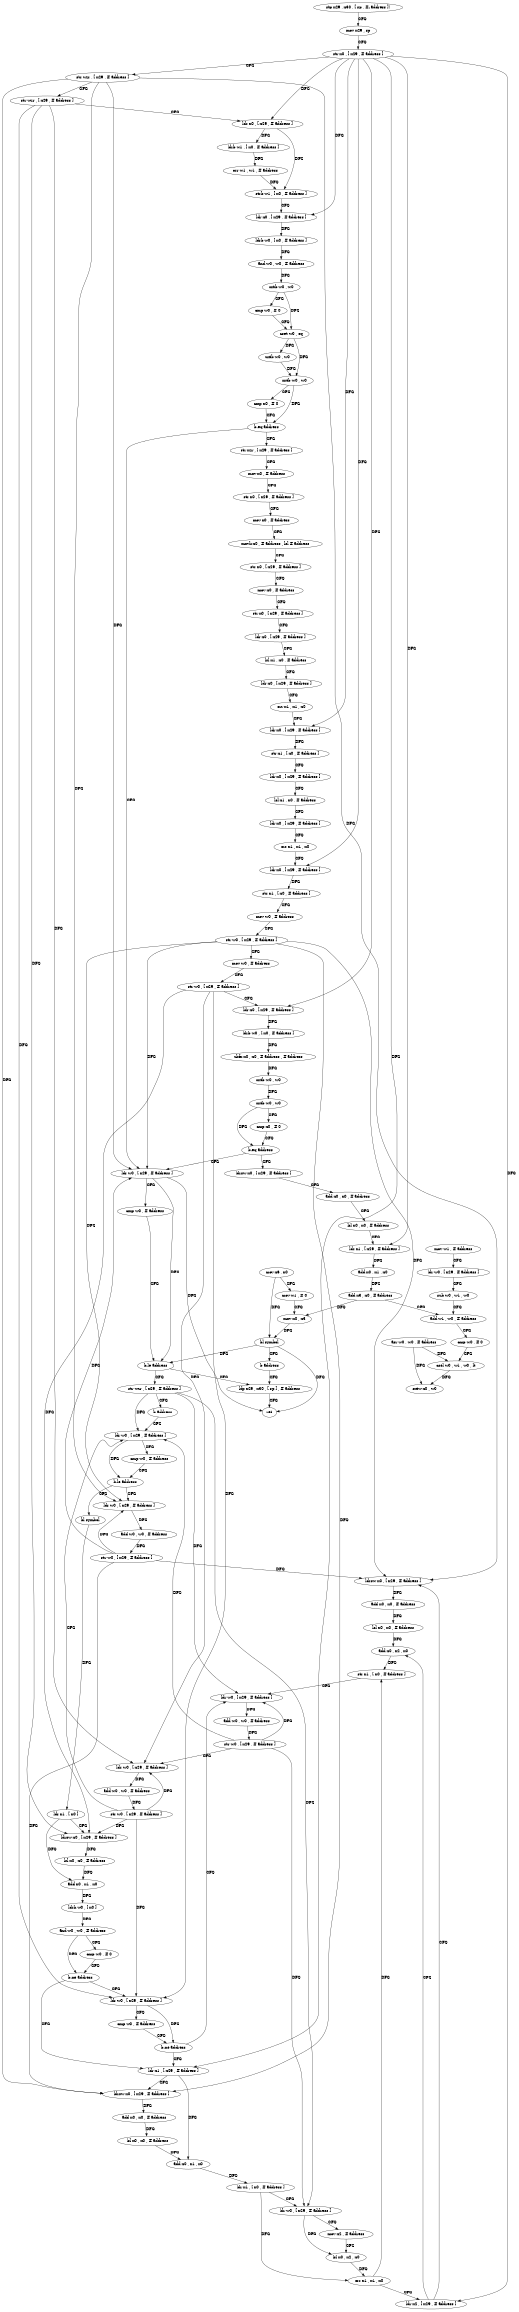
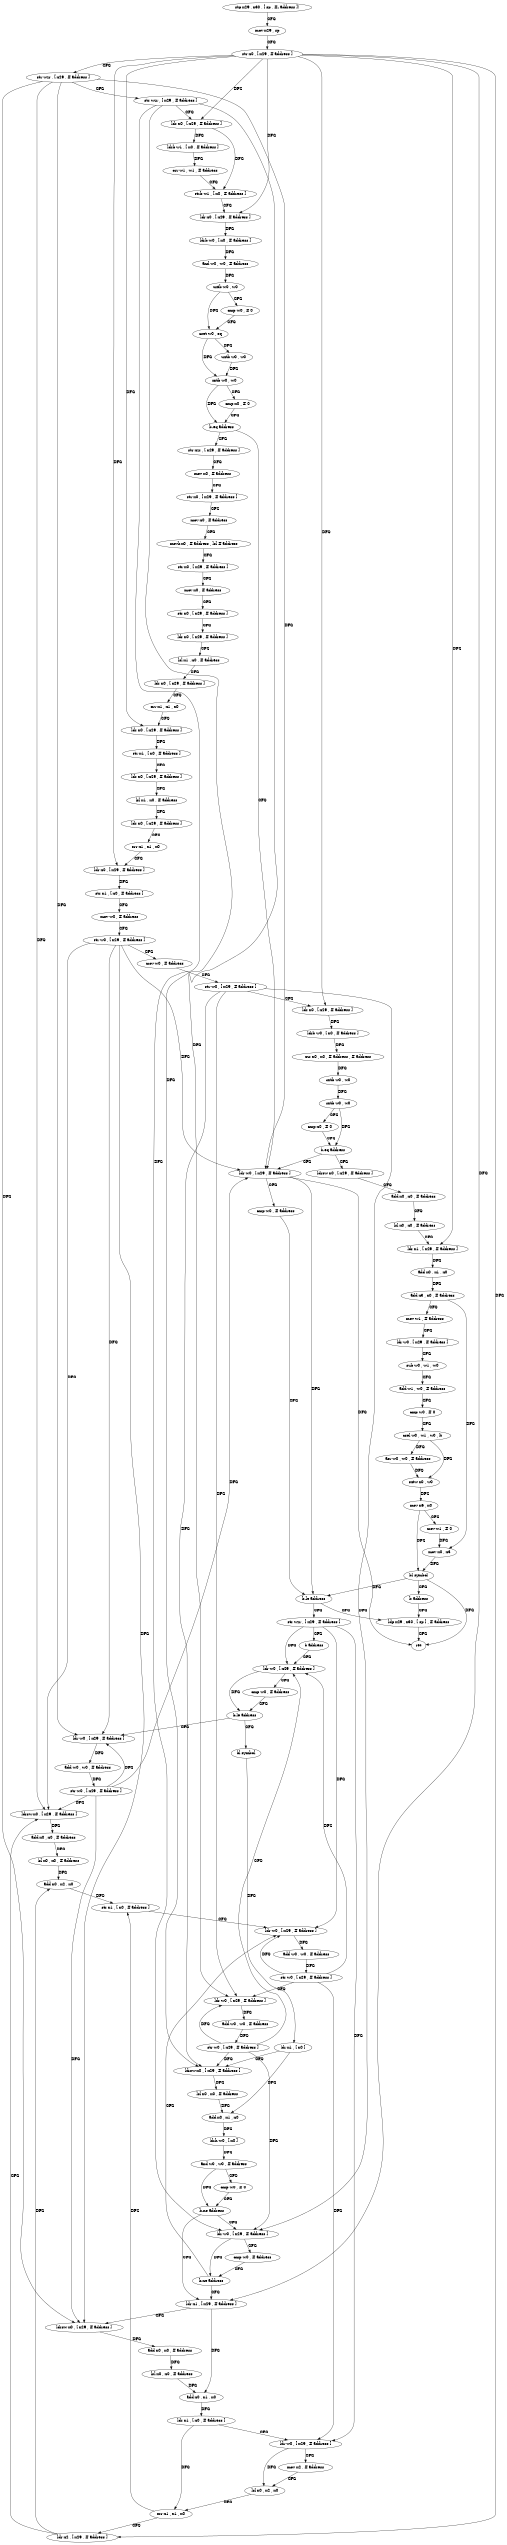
  digraph {
    n1 [label="stp x29 , x30 , [ sp , #- address ]!"]
    n2 [label="mov x29 , sp"]
    n3 [label="str x0 , [ x29 , # address ]"]
    n4 [label="str wzr , [ x29 , # address ]"]
    n5 [label="ldr x0 , [ x29 , # address ]"]
    n6 [label="ldr x0 , [ x29 , # address ]"]
    n7 [label="ldr x0 , [ x29 , # address ]"]
    n8 [label="ldr x0 , [ x29 , # address ]"]
    n9 [label="ldr x0 , [ x29 , # address ]"]
    n10 [label="ldr x1 , [ x29 , # address ]"]
    n11 [label="ldr x1 , [ x29 , # address ]"]
    n12 [label="ldr x2 , [ x29 , # address ]"]
    n13 [label="str wzr , [ x29 , # address ]"]
    n14 [label="ldr w0 , [ x29 , # address ]"]
    n15 [label="ldr w0 , [ x29 , # address ]"]
    n16 [label="ldrsw x0 , [ x29 , # address ]"]
    n17 [label="ldrsw x0 , [ x29 , # address ]"]
    n18 [label="ldrb w1 , [ x0 , # address ]"]
    n19 [label="strb w1 , [ x0 , # address ]"]
    n20 [label="ldrb w0 , [ x0 , # address ]"]
    n21 [label="str x1 , [ x0 , # address ]"]
    n22 [label="str x1 , [ x0 , # address ]"]
    n23 [label="ldrb w0 , [ x0 , # address ]"]
    n24 [label="add x0 , x1 , x0"]
    n25 [label="add x0 , x1 , x0"]
    n26 [label="add x0 , x2 , x0"]
    n27 [label="ldrsw x0 , [ x29 , # address ]"]
    n28 [label="ldr w0 , [ x29 , # address ]"]
    n29 [label="ldr w0 , [ x29 , # address ]"]
    n30 [label="cmp w0 , # address"]
    n31 [label="b.le address"]
    n32 [label=ret]
    n33 [label="add w0 , w0 , # address"]
    n34 [label="add x0 , x0 , # address"]
    n35 [label="add x0 , x0 , # address"]
    n36 [label="lsl x0 , x0 , # address"]
    n37 [label="cmp w0 , # address"]
    n38 [label="b.ne address"]
    n39 [label="add w0 , w0 , # address"]
    n40 [label="orr w1 , w1 , # address"]
    n41 [label="and w0 , w0 , # address"]
    n42 [label="uxtb w0 , w0"]
    n43 [label="cmp w0 , # 0"]
    n44 [label="cset w0 , eq"]
    n45 [label="uxtb w0 , w0"]
    n46 [label="uxtb w0 , w0"]
    n47 [label="cmp x0 , # 0"]
    n48 [label="b.eq address"]
    n49 [label="str xzr , [ x29 , # address ]"]
    n50 [label="mov x0 , # address"]
    n51 [label="str wzr , [ x29 , # address ]"]
    n52 [label="ldp x29 , x30 , [ sp ] , # address"]
    n53 [label="str x0 , [ x29 , # address ]"]
    n54 [label="b address"]
    n55 [label="ldr w0 , [ x29 , # address ]"]
    n56 [label="ldr w0 , [ x29 , # address ]"]
    n57 [label="ldr w0 , [ x29 , # address ]"]
    n58 [label="cmp w0 , # address"]
    n59 [label="b.le address"]
    n60 [label="mov x2 , # address"]
    n61 [label="lsl x0 , x2 , x0"]
    n62 [label="add w0 , w0 , # address"]
    n63 [label="mov x0 , # address"]
    n64 [label="movk x0 , # address , lsl # address"]
    n65 [label="str x0 , [ x29 , # address ]"]
    n66 [label="mov x0 , # address"]
    n67 [label="str x0 , [ x29 , # address ]"]
    n68 [label="ldr x0 , [ x29 , # address ]"]
    n69 [label="lsl x1 , x0 , # address"]
    n70 [label="ldr x0 , [ x29 , # address ]"]
    n71 [label="orr x1 , x1 , x0"]
    n72 [label="ldr x0 , [ x29 , # address ]"]
    n73 [label="lsl x1 , x0 , # address"]
    n74 [label="ldr x0 , [ x29 , # address ]"]
    n75 [label="orr x1 , x1 , x0"]
    n76 [label="mov w0 , # address"]
    n77 [label="str w0 , [ x29 , # address ]"]
    n78 [label="mov w0 , # address"]
    n79 [label="str w0 , [ x29 , # address ]"]
-   n80 [label="ubfx x0 , x0 , # address , # address"]
+   n80 [label="xzr x0 , x0 , # address , # address"]
    n81 [label="uxtb w0 , w0"]
    n82 [label="uxtb w0 , w0"]
    n83 [label="cmp x0 , # 0"]
    n84 [label="b.eq address"]
    n85 [label="ldrsw x0 , [ x29 , # address ]"]
    n86 [label="add x0 , x0 , # address"]
    n87 [label="lsl x0 , x0 , # address"]
    n88 [label="bl symbol"]
    n89 [label="add x3 , x0 , # address"]
    n90 [label="mov w1 , # address"]
    n91 [label="mov x0 , x3"]
    n92 [label="ldr w0 , [ x29 , # address ]"]
    n93 [label="bl symbol"]
    n94 [label="sub w0 , w1 , w0"]
    n95 [label="add w1 , w0 , # address"]
    n96 [label="cmp w0 , # 0"]
    n97 [label="csel w0 , w1 , w0 , lt"]
    n98 [label="asr w0 , w0 , # address"]
    n99 [label="sxtw x0 , w0"]
    n100 [label="mov x6 , x0"]
    n101 [label="mov w1 , # 0"]
    n102 [label="b address"]
    n103 [label="ldr x1 , [ x0 ]"]
    n104 [label="add x0 , x1 , x0"]
    n105 [label="str w0 , [ x29 , # address ]"]
    n106 [label="ldrh w0 , [ x0 ]"]
    n107 [label="and w0 , w0 , # address"]
    n108 [label="cmp w0 , # 0"]
    n109 [label="b.ne address"]
    n110 [label="ldr x1 , [ x0 , # address ]"]
    n111 [label="lsl x0 , x0 , # address"]
    n112 [label="orr x1 , x1 , x0"]
    n113 [label="str x1 , [ x0 , # address ]"]
    n114 [label="lsl x0 , x0 , # address"]
    n115 [label="str w0 , [ x29 , # address ]"]
    n116 [label="str w0 , [ x29 , # address ]"]
    n1 -> n2 [label=CFG]
    n2 -> n3 [label=CFG]
    n3 -> n4 [label=CFG]
    n3 -> n5 [label=DFG]
    n3 -> n6 [label=DFG]
    n3 -> n7 [label=DFG]
    n3 -> n8 [label=DFG]
    n3 -> n9 [label=DFG]
    n3 -> n10 [label=DFG]
    n3 -> n11 [label=DFG]
    n3 -> n12 [label=DFG]
    n4 -> n13 [label=CFG]
    n4 -> n14 [label=DFG]
    n4 -> n15 [label=DFG]
    n4 -> n16 [label=DFG]
    n4 -> n17 [label=DFG]
    n5 -> n18 [label=DFG]
    n5 -> n19 [label=DFG]
    n6 -> n20 [label=DFG]
    n7 -> n21 [label=DFG]
    n8 -> n22 [label=DFG]
    n9 -> n23 [label=DFG]
    n10 -> n24 [label=DFG]
    n11 -> n16 [label=CFG]
    n11 -> n25 [label=DFG]
    n12 -> n17 [label=CFG]
-   n12 -> n26 [label=CFG]
+   n12 -> n26 [label=DFG]
    n13 -> n5 [label=CFG]
    n13 -> n27 [label=DFG]
    n13 -> n28 [label=DFG]
    n13 -> n29 [label=DFG]
    n14 -> n30 [label=CFG]
    n14 -> n31 [label=DFG]
    n14 -> n32 [label=DFG]
    n15 -> n33 [label=DFG]
    n16 -> n34 [label=DFG]
    n17 -> n35 [label=DFG]
    n18 -> n40 [label=DFG]
    n19 -> n6 [label=CFG]
    n20 -> n41 [label=DFG]
    n21 -> n72 [label=CFG]
    n22 -> n76 [label=CFG]
    n23 -> n80 [label=DFG]
    n24 -> n89 [label=DFG]
    n25 -> n110 [label=DFG]
    n26 -> n113 [label=DFG]
    n27 -> n36 [label=DFG]
    n28 -> n37 [label=CFG]
    n28 -> n38 [label=DFG]
    n29 -> n39 [label=DFG]
    n30 -> n31 [label=CFG]
    n31 -> n51 [label=CFG]
    n31 -> n52 [label=CFG]
    n33 -> n105 [label=DFG]
    n34 -> n111 [label=DFG]
    n35 -> n114 [label=DFG]
    n36 -> n104 [label=DFG]
    n37 -> n38 [label=CFG]
    n38 -> n11 [label=CFG]
    n38 -> n57 [label=CFG]
    n39 -> n116 [label=DFG]
-   n40 -> n19 [label=DFG]
+   n40 -> n19 [label=CFG]
    n41 -> n42 [label=DFG]
    n42 -> n43 [label=CFG]
    n42 -> n44 [label=DFG]
    n43 -> n44 [label=CFG]
    n44 -> n45 [label=DFG]
    n44 -> n46 [label=DFG]
    n45 -> n46 [label=DFG]
    n46 -> n47 [label=CFG]
    n46 -> n48 [label=DFG]
    n47 -> n48 [label=CFG]
    n48 -> n14 [label=CFG]
    n48 -> n49 [label=CFG]
    n49 -> n50 [label=CFG]
    n50 -> n53 [label=CFG]
    n51 -> n54 [label=CFG]
    n51 -> n55 [label=DFG]
    n51 -> n56 [label=DFG]
    n51 -> n57 [label=DFG]
    n52 -> n32 [label=CFG]
    n53 -> n63 [label=CFG]
    n54 -> n55 [label=CFG]
    n55 -> n58 [label=CFG]
    n55 -> n59 [label=DFG]
    n56 -> n60 [label=CFG]
    n56 -> n61 [label=DFG]
    n57 -> n62 [label=DFG]
    n58 -> n59 [label=CFG]
    n59 -> n15 [label=CFG]
    n59 -> n88 [label=CFG]
    n60 -> n61 [label=CFG]
    n61 -> n112 [label=DFG]
    n62 -> n115 [label=DFG]
    n63 -> n64 [label=CFG]
    n64 -> n65 [label=CFG]
    n65 -> n66 [label=CFG]
    n66 -> n67 [label=CFG]
    n67 -> n68 [label=CFG]
    n68 -> n69 [label=CFG]
    n69 -> n70 [label=CFG]
    n70 -> n71 [label=CFG]
    n71 -> n7 [label=CFG]
    n72 -> n73 [label=CFG]
    n73 -> n74 [label=CFG]
    n74 -> n75 [label=CFG]
    n75 -> n8 [label=CFG]
    n76 -> n77 [label=CFG]
    n77 -> n14 [label=DFG]
    n77 -> n15 [label=DFG]
    n77 -> n16 [label=DFG]
    n77 -> n17 [label=DFG]
    n77 -> n78 [label=CFG]
    n78 -> n79 [label=CFG]
    n79 -> n9 [label=CFG]
    n79 -> n27 [label=DFG]
    n79 -> n28 [label=DFG]
    n79 -> n29 [label=DFG]
    n80 -> n81 [label=DFG]
    n81 -> n82 [label=DFG]
    n82 -> n83 [label=CFG]
    n82 -> n84 [label=DFG]
    n83 -> n84 [label=CFG]
    n84 -> n14 [label=CFG]
    n84 -> n85 [label=CFG]
    n85 -> n86 [label=CFG]
    n86 -> n87 [label=CFG]
    n87 -> n10 [label=CFG]
    n88 -> n103 [label=DFG]
-   n89 -> n95 [label=CFG]
+   n89 -> n90 [label=CFG]
    n89 -> n91 [label=DFG]
    n90 -> n92 [label=CFG]
    n91 -> n93 [label=DFG]
    n92 -> n94 [label=CFG]
    n93 -> n31 [label=DFG]
    n93 -> n32 [label=DFG]
    n93 -> n102 [label=CFG]
    n94 -> n95 [label=CFG]
    n95 -> n96 [label=CFG]
    n96 -> n97 [label=CFG]
-   n98 -> n97 [label=DFG]
+   n97 -> n98 [label=DFG]
    n97 -> n99 [label=DFG]
    n98 -> n99 [label=DFG]
+   n99 -> n100 [label=DFG]
    n100 -> n93 [label=DFG]
    n100 -> n101 [label=CFG]
-   n101 -> n91 [label=CFG]
+   n101 -> n91 [label=DFG]
    n102 -> n52 [label=CFG]
    n103 -> n27 [label=CFG]
    n103 -> n104 [label=DFG]
    n104 -> n106 [label=DFG]
    n105 -> n14 [label=DFG]
    n105 -> n15 [label=DFG]
    n105 -> n16 [label=DFG]
    n105 -> n17 [label=DFG]
    n106 -> n107 [label=DFG]
    n107 -> n108 [label=CFG]
    n107 -> n109 [label=DFG]
    n108 -> n109 [label=CFG]
    n109 -> n11 [label=CFG]
    n109 -> n28 [label=CFG]
    n110 -> n56 [label=CFG]
    n110 -> n112 [label=DFG]
    n111 -> n25 [label=DFG]
    n112 -> n12 [label=CFG]
    n112 -> n113 [label=DFG]
    n113 -> n57 [label=CFG]
    n114 -> n26 [label=DFG]
    n115 -> n29 [label=CFG]
    n115 -> n55 [label=DFG]
    n115 -> n56 [label=DFG]
    n115 -> n57 [label=DFG]
    n116 -> n27 [label=DFG]
    n116 -> n28 [label=DFG]
    n116 -> n29 [label=DFG]
    n116 -> n55 [label=CFG]
  }
